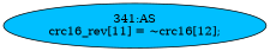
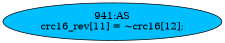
  strict digraph {
-   n1 [ast="<pyverilog.vparser.ast.Assign object at 0x7f55d3d0efd0>" def_var="['crc16_rev']" fillcolor=deepskyblue label="341:AS\ncrc16_rev[11] = ~crc16[12];" statements="[]" style=filled typ=Assign use_var="['crc16']"]
+   n1 [ast="<pyverilog.vparser.ast.Assign object at 0x7f55d3d0efd0>" def_var="['crc16_rev']" fillcolor=deepskyblue label="941:AS\ncrc16_rev[11] = ~crc16[12];" statements="[]" style=filled typ=Assign use_var="['crc16']"]
  }
